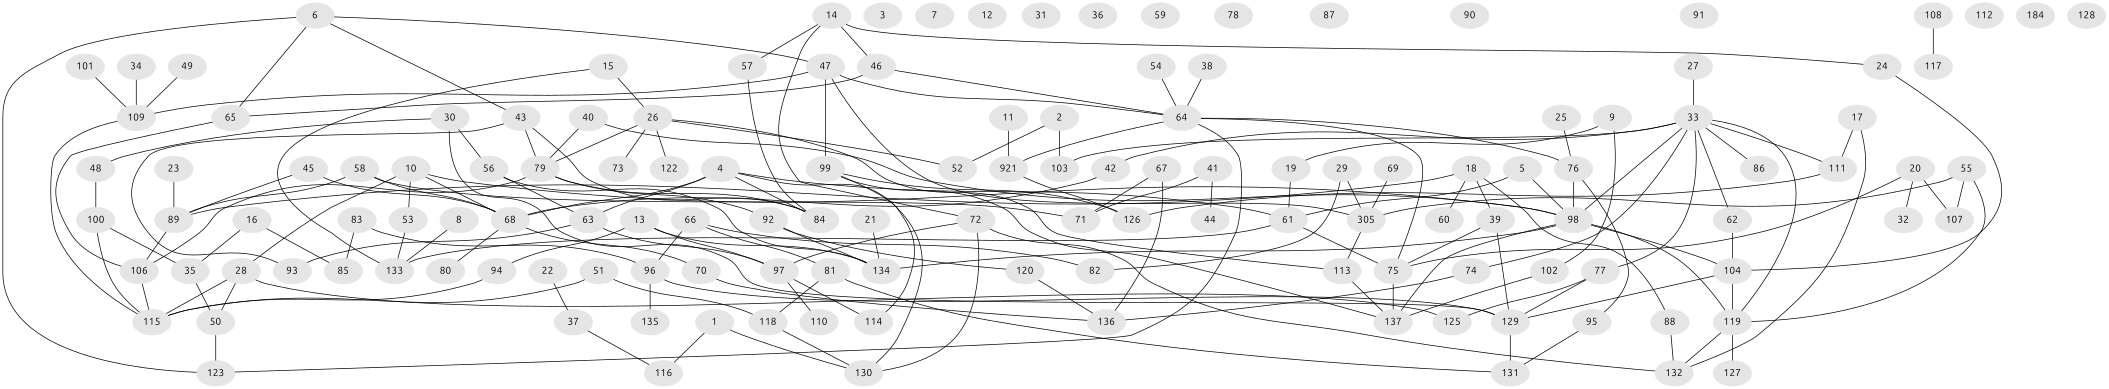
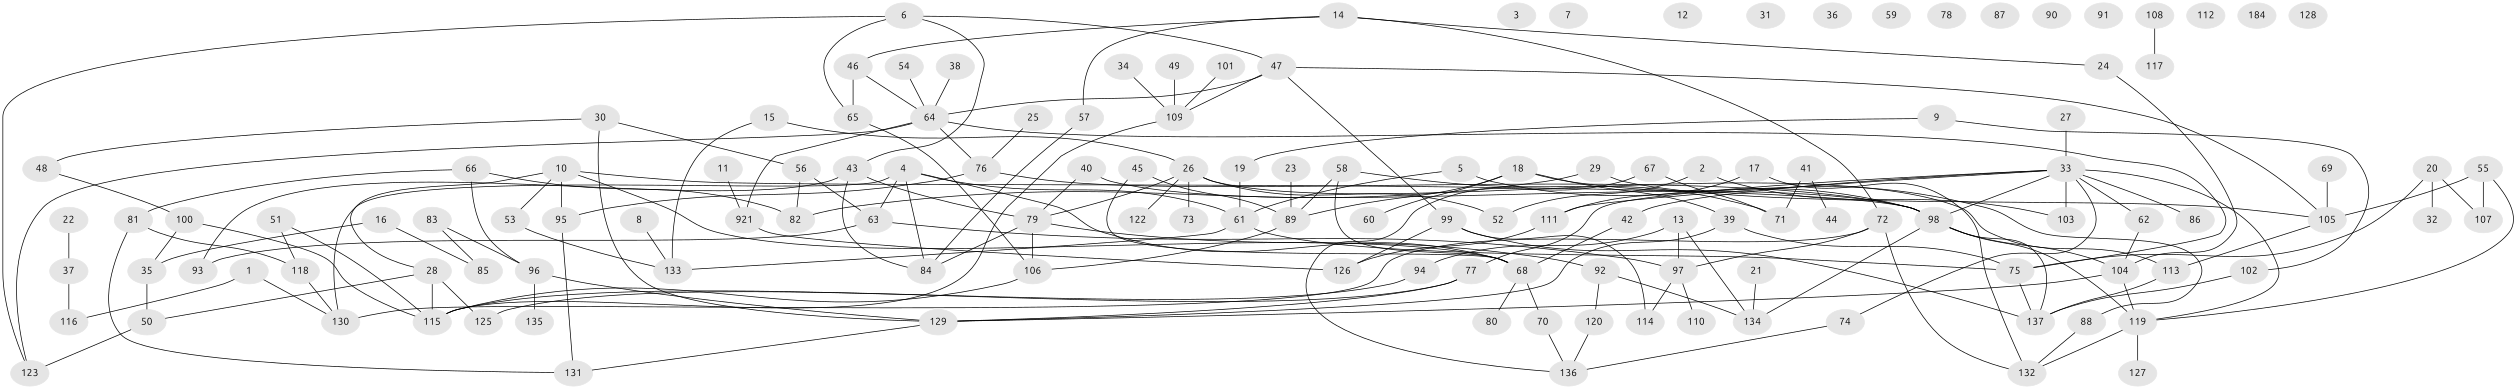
  graph {
    fontname=Ubuntu
    node [color=gray90 fontname=Ubuntu style=filled]
    edge [fontname=Ubuntu]
    1
    116
    130
    2
    52
    103
    3
    4
    61
    63
    68
    84
    133
    75
    97
    93
    70
    80
    5
    98
    104
    134
    119
    137
    6
    43
    47
    65
    123
    79
-   105 [label=305]
+   105
    109
    64
    99
    106
    7
    8
    9
    19
    102
    10
    28
    53
    95
    50
    115
    125
    131
    n49 [label=921]
    11
    126
    12
    13
    94
    92
    120
    110
    114
    14
    46
    57
    72
    24
    132
    129
    15
    26
    73
    113
    122
    16
    35
    85
    17
    111
    18
    39
    60
    88
    89
    20
    32
    107
    21
    22
    37
    23
    25
    76
    27
    33
    42
    62
    74
    77
    86
    29
    82
    30
    48
    56
    100
    31
    136
    127
    34
    36
    38
    40
    41
    44
    71
    45
    49
    51
    118
    54
    55
    58
    59
    66
    81
    96
    135
    67
    69
    78
    83
    87
    90
    91
    101
    108
    117
    112
    n136 [label=184]
    128
    1 -- 116
    1 -- 130
    2 -- 52
    2 -- 103
    4 -- 130
    4 -- 61
    4 -- 63
    4 -- 68
    4 -- 84
    61 -- 133
    61 -- 75
    63 -- 97
    63 -- 93
    68 -- 70
    68 -- 80
    75 -- 137
    97 -- 110
    97 -- 114
    70 -- 136
    5 -- 61
    5 -- 98
    98 -- 104
    98 -- 134
    98 -- 119
    98 -- 137
    104 -- 119
    104 -- 129
    119 -- 132
    119 -- 127
    6 -- 43
    6 -- 47
    6 -- 65
    6 -- 123
    43 -- 84
    43 -- 93
    43 -- 79
    47 -- 105
    47 -- 109
    47 -- 64
    47 -- 99
    65 -- 106
    79 -- 84
    79 -- 106
    79 -- 92
    105 -- 113
    109 -- 115
    64 -- 75
    64 -- 123
    64 -- n49
    64 -- 76
    99 -- 137
    99 -- 126
    99 -- 114
    106 -- 115
    8 -- 133
    9 -- 19
    9 -- 102
    19 -- 61
    102 -- 137
    10 -- 68
    10 -- 98
    10 -- 28
    10 -- 53
+   10 -- 95
    28 -- 50
    28 -- 115
    28 -- 125
    53 -- 133
    95 -- 131
    50 -- 123
    n49 -- 126
    11 -- n49
    13 -- 97
    13 -- 134
    13 -- 94
    94 -- 115
    92 -- 134
    92 -- 120
    120 -- 136
    14 -- 46
    14 -- 57
    14 -- 72
    14 -- 24
    46 -- 65
    46 -- 64
    57 -- 84
    72 -- 130
    72 -- 97
    72 -- 132
    24 -- 104
    129 -- 131
    15 -- 133
    15 -- 26
    26 -- 52
    26 -- 79
    26 -- 73
    26 -- 113
    26 -- 122
    113 -- 137
    16 -- 35
    16 -- 85
    35 -- 50
    17 -- 132
    17 -- 111
    111 -- 126
    18 -- 39
    18 -- 60
    18 -- 88
    18 -- 89
    39 -- 75
    39 -- 129
    88 -- 132
    89 -- 106
    20 -- 75
    20 -- 32
    20 -- 107
    21 -- 134
    22 -- 37
    37 -- 116
    23 -- 89
    25 -- 76
    76 -- 98
    76 -- 95
    27 -- 33
    33 -- 103
    33 -- 98
    33 -- 119
    33 -- 111
    33 -- 42
    33 -- 62
    33 -- 74
    33 -- 77
    33 -- 86
    42 -- 68
    62 -- 104
    74 -- 136
    77 -- 125
    77 -- 129
    29 -- 105
    29 -- 82
    30 -- 129
    30 -- 48
    30 -- 56
    48 -- 100
    56 -- 63
-   56 -- 134
+   56 -- 82
    100 -- 115
    100 -- 35
    34 -- 109
    38 -- 64
    40 -- 98
    40 -- 79
    41 -- 44
    41 -- 71
    45 -- 68
    45 -- 89
    49 -- 109
    51 -- 115
    51 -- 118
    118 -- 130
    54 -- 64
    55 -- 119
    55 -- 105
    55 -- 107
    58 -- 68
    58 -- 89
    58 -- 71
    66 -- 82
    66 -- 81
    66 -- 96
    81 -- 131
    81 -- 118
    96 -- 129
    96 -- 135
    67 -- 136
    67 -- 71
    69 -- 105
    83 -- 85
    83 -- 96
    101 -- 109
    108 -- 117
  }
